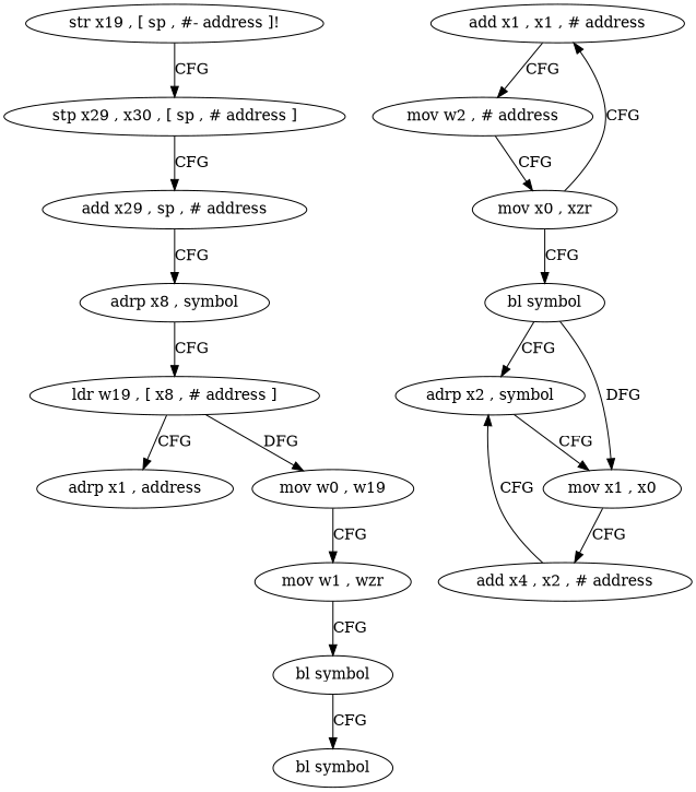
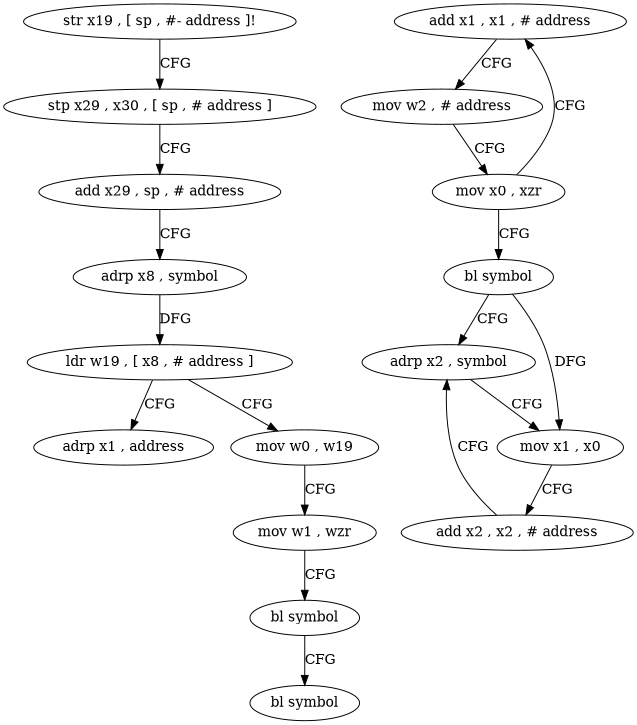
  digraph {
    n1 [label="str x19 , [ sp , #- address ]!"]
    n2 [label="stp x29 , x30 , [ sp , # address ]"]
    n3 [label="add x29 , sp , # address"]
    n4 [label="adrp x8 , symbol"]
    n5 [label="ldr w19 , [ x8 , # address ]"]
    n6 [label="adrp x1 , address"]
    n7 [label="mov w0 , w19"]
    n8 [label="mov w1 , wzr"]
    n9 [label="add x1 , x1 , # address"]
    n10 [label="mov w2 , # address"]
    n11 [label="mov x0 , xzr"]
    n12 [label="bl symbol"]
    n13 [label="adrp x2 , symbol"]
    n14 [label="mov x1 , x0"]
-   n15 [label="add x4 , x2 , # address"]
+   n15 [label="add x2 , x2 , # address"]
    n16 [label="bl symbol"]
    n17 [label="bl symbol"]
    n1 -> n2 [label=CFG]
    n2 -> n3 [label=CFG]
    n3 -> n4 [label=CFG]
-   n4 -> n5 [label=CFG]
+   n4 -> n5 [label=DFG]
    n5 -> n6 [label=CFG]
-   n5 -> n7 [label=DFG]
+   n5 -> n7 [label=CFG]
    n7 -> n8 [label=CFG]
    n8 -> n16 [label=CFG]
    n9 -> n10 [label=CFG]
    n10 -> n11 [label=CFG]
    n11 -> n9 [label=CFG]
    n11 -> n12 [label=CFG]
    n12 -> n13 [label=CFG]
    n12 -> n14 [label=DFG]
    n13 -> n14 [label=CFG]
    n14 -> n15 [label=CFG]
    n15 -> n13 [label=CFG]
    n16 -> n17 [label=CFG]
  }
